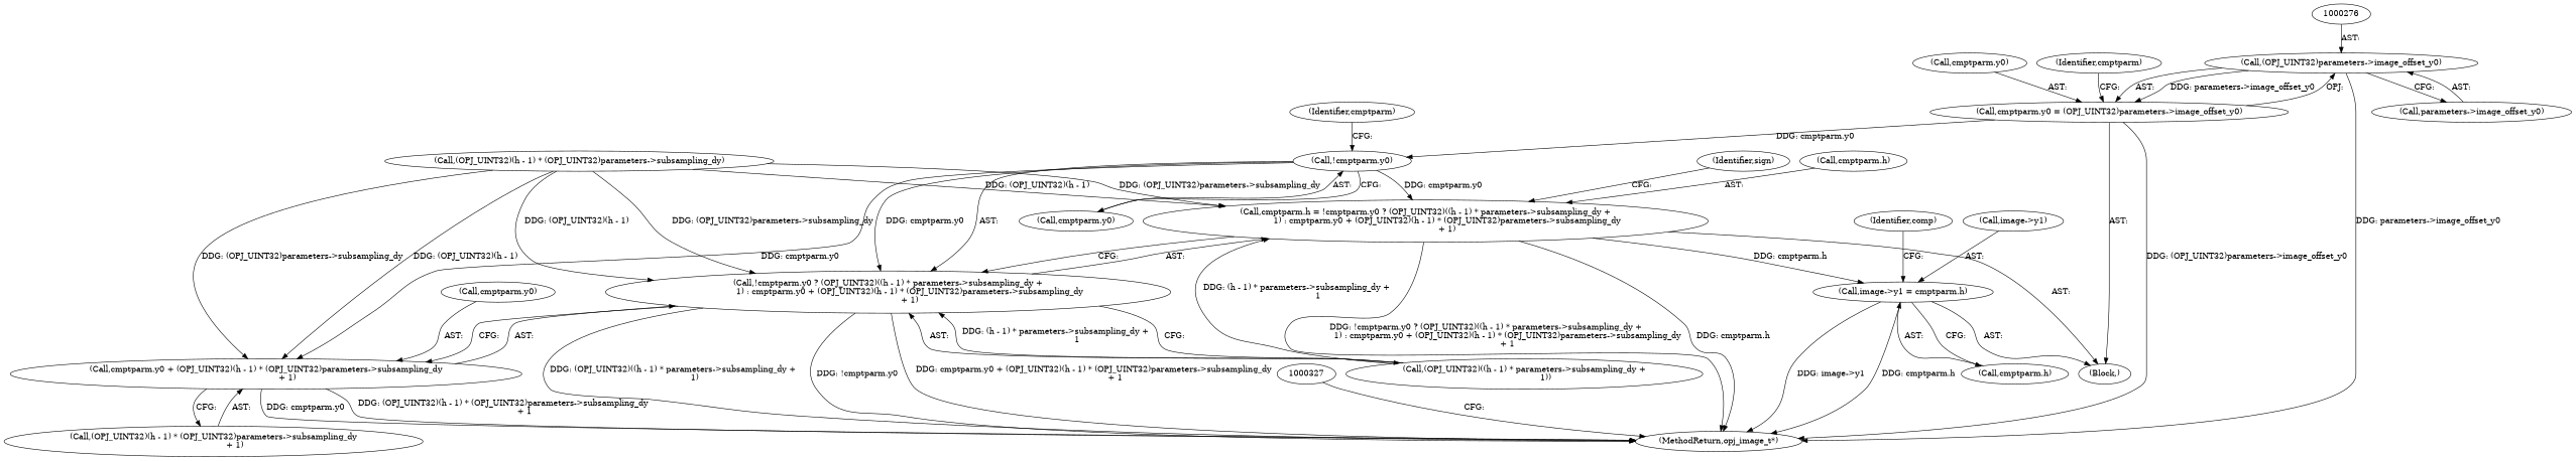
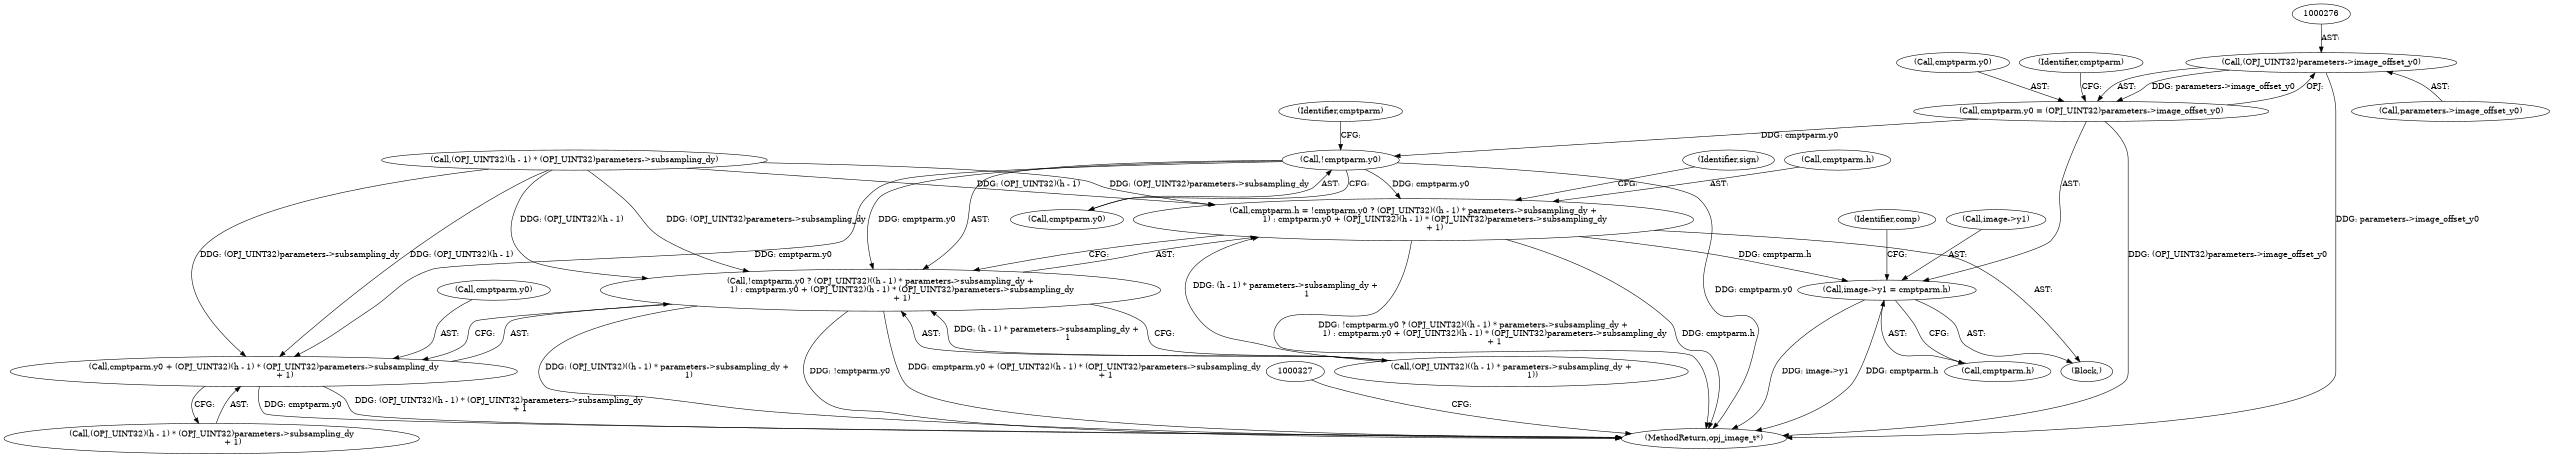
  digraph {
    n1 [label="(Call,(OPJ_UINT32)parameters->image_offset_y0)"]
    n2 [label="(Call,cmptparm.y0 = (OPJ_UINT32)parameters->image_offset_y0)"]
    n3 [label="(Call,parameters->image_offset_y0)"]
    n4 [label="(MethodReturn,opj_image_t*)"]
    n5 [label="(Call,!cmptparm.y0)"]
    n6 [label="(Block,)"]
    n7 [label="(Call,cmptparm.h = !cmptparm.y0 ? (OPJ_UINT32)((h - 1) * parameters->subsampling_dy +\n                 1) : cmptparm.y0 + (OPJ_UINT32)(h - 1) * (OPJ_UINT32)parameters->subsampling_dy\n                 + 1)"]
    n8 [label="(Call,!cmptparm.y0 ? (OPJ_UINT32)((h - 1) * parameters->subsampling_dy +\n                 1) : cmptparm.y0 + (OPJ_UINT32)(h - 1) * (OPJ_UINT32)parameters->subsampling_dy\n                 + 1)"]
    n9 [label="(Call,cmptparm.y0 + (OPJ_UINT32)(h - 1) * (OPJ_UINT32)parameters->subsampling_dy\n                 + 1)"]
    n10 [label="(Call,cmptparm.y0)"]
    n11 [label="(Call,image->y1 = cmptparm.h)"]
    n12 [label="(Call,(OPJ_UINT32)((h - 1) * parameters->subsampling_dy +\n                 1))"]
    n13 [label="(Call,(OPJ_UINT32)(h - 1) * (OPJ_UINT32)parameters->subsampling_dy\n                 + 1)"]
    n14 [label="(Call,cmptparm.h)"]
    n15 [label="(Call,cmptparm.y0)"]
    n16 [label="(Call,image->y1)"]
    n17 [label="(Identifier,cmptparm)"]
    n18 [label="(Call,cmptparm.y0)"]
    n19 [label="(Call,cmptparm.h)"]
    n20 [label="(Identifier,cmptparm)"]
    n21 [label="(Identifier,comp)"]
    n22 [label="(Identifier,sign)"]
    n23 [label="(Call,(OPJ_UINT32)(h - 1) * (OPJ_UINT32)parameters->subsampling_dy)"]
    1000276
    1000327
    n1 -> n2 [label="AST: "]
    n1 -> n2 [label="DDG: parameters->image_offset_y0"]
-   n1 -> n3 [label="CFG: "]
    n1 -> n4 [label="DDG: parameters->image_offset_y0"]
    n2 -> n1 [label="OPJ: "]
    n2 -> n4 [label="DDG: (OPJ_UINT32)parameters->image_offset_y0"]
    n2 -> n5 [label="DDG: cmptparm.y0"]
-   n2 -> n6 [label="AST: "]
+   n2 -> n11 [label="AST: "]
    n3 -> n1 [label="AST: "]
+   n5 -> n4 [label="DDG: cmptparm.y0"]
    n5 -> n7 [label="DDG: cmptparm.y0"]
    n5 -> n8 [label="AST: "]
    n5 -> n8 [label="DDG: cmptparm.y0"]
    n5 -> n9 [label="DDG: cmptparm.y0"]
    n5 -> n10 [label="CFG: "]
    n7 -> n4 [label="DDG: cmptparm.h"]
    n7 -> n4 [label="DDG: !cmptparm.y0 ? (OPJ_UINT32)((h - 1) * parameters->subsampling_dy +\n                 1) : cmptparm.y0 + (OPJ_UINT32)(h - 1) * (OPJ_UINT32)parameters->subsampling_dy\n                 + 1"]
    n7 -> n6 [label="AST: "]
    n7 -> n8 [label="CFG: "]
    n7 -> n11 [label="DDG: cmptparm.h"]
    n8 -> n4 [label="DDG: (OPJ_UINT32)((h - 1) * parameters->subsampling_dy +\n                 1)"]
    n8 -> n4 [label="DDG: !cmptparm.y0"]
    n8 -> n4 [label="DDG: cmptparm.y0 + (OPJ_UINT32)(h - 1) * (OPJ_UINT32)parameters->subsampling_dy\n                 + 1"]
    n8 -> n7 [label="AST: "]
    n8 -> n9 [label="CFG: "]
    n8 -> n12 [label="CFG: "]
    n9 -> n4 [label="DDG: cmptparm.y0"]
    n9 -> n4 [label="DDG: (OPJ_UINT32)(h - 1) * (OPJ_UINT32)parameters->subsampling_dy\n                 + 1"]
    n9 -> n8 [label="AST: "]
    n9 -> n13 [label="CFG: "]
    n10 -> n5 [label="AST: "]
    n11 -> n4 [label="DDG: image->y1"]
    n11 -> n4 [label="DDG: cmptparm.h"]
    n11 -> n6 [label="AST: "]
    n11 -> n14 [label="CFG: "]
    n12 -> n7 [label="DDG: (h - 1) * parameters->subsampling_dy +\n                 1"]
    n12 -> n8 [label="AST: "]
    n12 -> n8 [label="DDG: (h - 1) * parameters->subsampling_dy +\n                 1"]
    n13 -> n9 [label="AST: "]
    n14 -> n11 [label="AST: "]
    n15 -> n2 [label="AST: "]
    n16 -> n11 [label="AST: "]
    n17 -> n5 [label="CFG: "]
    n18 -> n9 [label="AST: "]
    n19 -> n7 [label="AST: "]
    n20 -> n2 [label="CFG: "]
    n21 -> n11 [label="CFG: "]
    n22 -> n7 [label="CFG: "]
    n23 -> n7 [label="DDG: (OPJ_UINT32)(h - 1)"]
    n23 -> n7 [label="DDG: (OPJ_UINT32)parameters->subsampling_dy"]
    n23 -> n8 [label="DDG: (OPJ_UINT32)(h - 1)"]
    n23 -> n8 [label="DDG: (OPJ_UINT32)parameters->subsampling_dy"]
    n23 -> n9 [label="DDG: (OPJ_UINT32)(h - 1)"]
    n23 -> n9 [label="DDG: (OPJ_UINT32)parameters->subsampling_dy"]
    1000276 -> n1 [label="AST: "]
    1000327 -> n4 [label="CFG: "]
  }
